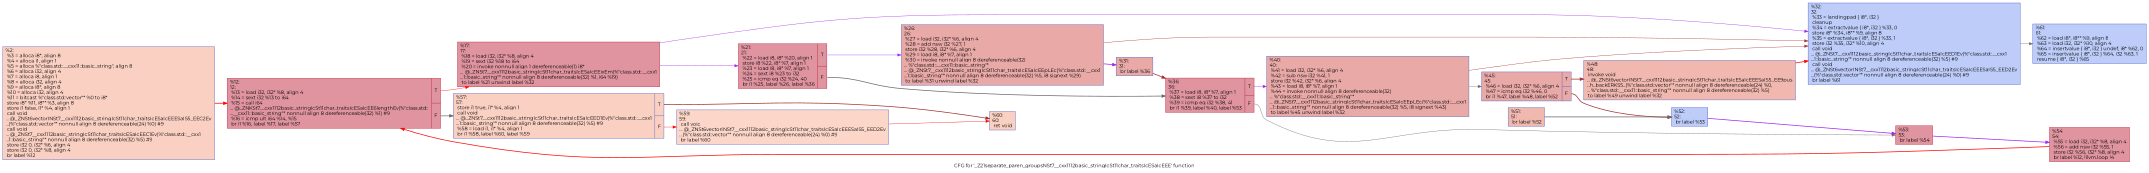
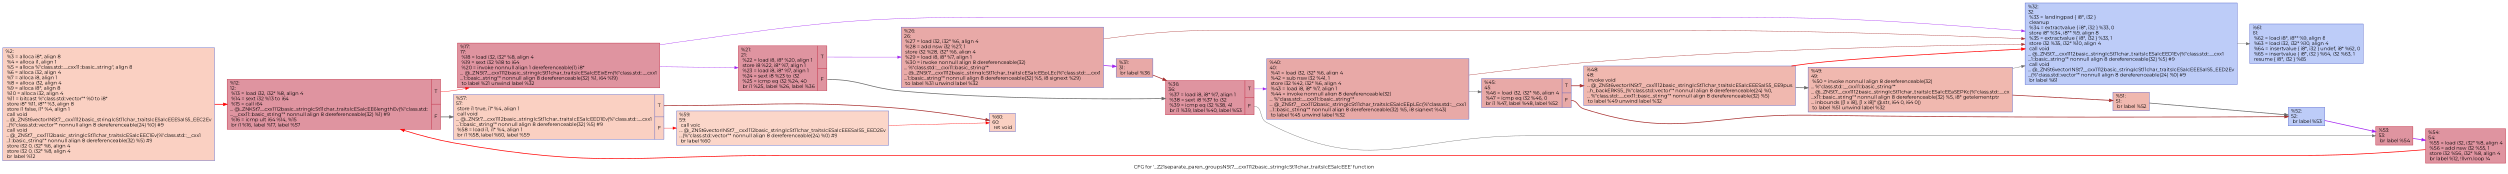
  digraph {
    fontname=Montserrat
    label="CFG for '_Z21separate_paren_groupsNSt7__cxx1112basic_stringIcSt11char_traitsIcESaIcEEE' function"
    rankdir=LR
    node [color="#3d50c3ff" fillcolor="#b70d2870" fontname=Montserrat shape=record style=filled]
    edge [color=gray40 fontname=Montserrat style=bold]
    n1 [fillcolor="#f3947570" label="{%2:\l  %3 = alloca i8*, align 8\l  %4 = alloca i1, align 1\l  %5 = alloca %\"class.std::__cxx11::basic_string\", align 8\l  %6 = alloca i32, align 4\l  %7 = alloca i8, align 1\l  %8 = alloca i32, align 4\l  %9 = alloca i8*, align 8\l  %10 = alloca i32, align 4\l  %11 = bitcast %\"class.std::vector\"* %0 to i8*\l  store i8* %11, i8** %3, align 8\l  store i1 false, i1* %4, align 1\l  call void\l... @_ZNSt6vectorINSt7__cxx1112basic_stringIcSt11char_traitsIcESaIcEEESaIS5_EEC2Ev\l...(%\"class.std::vector\"* nonnull align 8 dereferenceable(24) %0) #9\l  call void\l... @_ZNSt7__cxx1112basic_stringIcSt11char_traitsIcESaIcEEC1Ev(%\"class.std::__cxx1\l...1::basic_string\"* nonnull align 8 dereferenceable(32) %5) #9\l  store i32 0, i32* %6, align 4\l  store i32 0, i32* %8, align 4\l  br label %12\l}"]
    n2 [color="#b70d28ff" label="{%12:\l12:                                               \l  %13 = load i32, i32* %8, align 4\l  %14 = sext i32 %13 to i64\l  %15 = call i64\l... @_ZNKSt7__cxx1112basic_stringIcSt11char_traitsIcESaIcEE6lengthEv(%\"class.std::\l...__cxx11::basic_string\"* nonnull align 8 dereferenceable(32) %1) #9\l  %16 = icmp ult i64 %14, %15\l  br i1 %16, label %17, label %57\l|{<s0>T|<s1>F}}"]
    n3 [color="#b70d28ff" label="{%17:\l17:                                               \l  %18 = load i32, i32* %8, align 4\l  %19 = sext i32 %18 to i64\l  %20 = invoke nonnull align 1 dereferenceable(1) i8*\l... @_ZNSt7__cxx1112basic_stringIcSt11char_traitsIcESaIcEEixEm(%\"class.std::__cxx1\l...1::basic_string\"* nonnull align 8 dereferenceable(32) %1, i64 %19)\l          to label %21 unwind label %32\l}"]
    n4 [fillcolor="#f3947570" label="{%57:\l57:                                               \l  store i1 true, i1* %4, align 1\l  call void\l... @_ZNSt7__cxx1112basic_stringIcSt11char_traitsIcESaIcEED1Ev(%\"class.std::__cxx1\l...1::basic_string\"* nonnull align 8 dereferenceable(32) %5) #9\l  %58 = load i1, i1* %4, align 1\l  br i1 %58, label %60, label %59\l|{<s0>T|<s1>F}}"]
    n5 [color="#b70d28ff" label="{%21:\l21:                                               \l  %22 = load i8, i8* %20, align 1\l  store i8 %22, i8* %7, align 1\l  %23 = load i8, i8* %7, align 1\l  %24 = sext i8 %23 to i32\l  %25 = icmp eq i32 %24, 40\l  br i1 %25, label %26, label %36\l|{<s0>T|<s1>F}}"]
    n6 [fillcolor="#6a8bef70" label="{%32:\l32:                                               \l  %33 = landingpad \{ i8*, i32 \}\l          cleanup\l  %34 = extractvalue \{ i8*, i32 \} %33, 0\l  store i8* %34, i8** %9, align 8\l  %35 = extractvalue \{ i8*, i32 \} %33, 1\l  store i32 %35, i32* %10, align 4\l  call void\l... @_ZNSt7__cxx1112basic_stringIcSt11char_traitsIcESaIcEED1Ev(%\"class.std::__cxx1\l...1::basic_string\"* nonnull align 8 dereferenceable(32) %5) #9\l  call void\l... @_ZNSt6vectorINSt7__cxx1112basic_stringIcSt11char_traitsIcESaIcEEESaIS5_EED2Ev\l...(%\"class.std::vector\"* nonnull align 8 dereferenceable(24) %0) #9\l  br label %61\l}"]
    n7 [fillcolor="#f3947570" label="{%60:\l60:                                               \l  ret void\l}"]
    n8 [fillcolor="#f6a38570" label="{%59:\l59:                                               \l  call void\l... @_ZNSt6vectorINSt7__cxx1112basic_stringIcSt11char_traitsIcESaIcEEESaIS5_EED2Ev\l...(%\"class.std::vector\"* nonnull align 8 dereferenceable(24) %0) #9\l  br label %60\l}"]
    n9 [fillcolor="#ca3b3770" label="{%26:\l26:                                               \l  %27 = load i32, i32* %6, align 4\l  %28 = add nsw i32 %27, 1\l  store i32 %28, i32* %6, align 4\l  %29 = load i8, i8* %7, align 1\l  %30 = invoke nonnull align 8 dereferenceable(32)\l... %\"class.std::__cxx11::basic_string\"*\l... @_ZNSt7__cxx1112basic_stringIcSt11char_traitsIcESaIcEEpLEc(%\"class.std::__cxx1\l...1::basic_string\"* nonnull align 8 dereferenceable(32) %5, i8 signext %29)\l          to label %31 unwind label %32\l}"]
    n10 [color="#b70d28ff" label="{%36:\l36:                                               \l  %37 = load i8, i8* %7, align 1\l  %38 = sext i8 %37 to i32\l  %39 = icmp eq i32 %38, 41\l  br i1 %39, label %40, label %53\l|{<s0>T|<s1>F}}"]
    n11 [fillcolor="#6a8bef70" label="{%61:\l61:                                               \l  %62 = load i8*, i8** %9, align 8\l  %63 = load i32, i32* %10, align 4\l  %64 = insertvalue \{ i8*, i32 \} undef, i8* %62, 0\l  %65 = insertvalue \{ i8*, i32 \} %64, i32 %63, 1\l  resume \{ i8*, i32 \} %65\l}"]
    n12 [fillcolor="#ca3b3770" label="{%31:\l31:                                               \l  br label %36\l}"]
    n13 [fillcolor="#ca3b3770" label="{%40:\l40:                                               \l  %41 = load i32, i32* %6, align 4\l  %42 = sub nsw i32 %41, 1\l  store i32 %42, i32* %6, align 4\l  %43 = load i8, i8* %7, align 1\l  %44 = invoke nonnull align 8 dereferenceable(32)\l... %\"class.std::__cxx11::basic_string\"*\l... @_ZNSt7__cxx1112basic_stringIcSt11char_traitsIcESaIcEEpLEc(%\"class.std::__cxx1\l...1::basic_string\"* nonnull align 8 dereferenceable(32) %5, i8 signext %43)\l          to label %45 unwind label %32\l}"]
    n14 [color="#b70d28ff" label="{%53:\l53:                                               \l  br label %54\l}"]
    n15 [fillcolor="#ca3b3770" label="{%45:\l45:                                               \l  %46 = load i32, i32* %6, align 4\l  %47 = icmp eq i32 %46, 0\l  br i1 %47, label %48, label %52\l|{<s0>T|<s1>F}}"]
    n16 [color="#b70d28ff" label="{%54:\l54:                                               \l  %55 = load i32, i32* %8, align 4\l  %56 = add nsw i32 %55, 1\l  store i32 %56, i32* %8, align 4\l  br label %12, !llvm.loop !4\l}"]
    n17 [fillcolor="#dc5d4a70" label="{%48:\l48:                                               \l  invoke void\l... @_ZNSt6vectorINSt7__cxx1112basic_stringIcSt11char_traitsIcESaIcEEESaIS5_EE9pus\l...h_backERKS5_(%\"class.std::vector\"* nonnull align 8 dereferenceable(24) %0,\l... %\"class.std::__cxx11::basic_string\"* nonnull align 8 dereferenceable(32) %5)\l          to label %49 unwind label %32\l}"]
    n18 [fillcolor="#6a8bef70" label="{%52:\l52:                                               \l  br label %53\l}"]
+   n19 [fillcolor="#dc5d4a70" label="{%49:\l49:                                               \l  %50 = invoke nonnull align 8 dereferenceable(32)\l... %\"class.std::__cxx11::basic_string\"*\l... @_ZNSt7__cxx1112basic_stringIcSt11char_traitsIcESaIcEEaSEPKc(%\"class.std::__cx\l...x11::basic_string\"* nonnull align 8 dereferenceable(32) %5, i8* getelementptr\l... inbounds ([1 x i8], [1 x i8]* @.str, i64 0, i64 0))\l          to label %51 unwind label %32\l}"]
    n20 [fillcolor="#dc5d4a70" label="{%51:\l51:                                               \l  br label %52\l}"]
    n1 -> n2 [color=red]
    n2 -> n3 [color=red style=solid tailport=s0]
    n2 -> n4 [tailport=s1]
    n3 -> n5 [color=purple style=solid]
    n3 -> n6 [color=purple style=solid]
    n4 -> n7 [color=brown tailport=s0]
    n4 -> n8 [color=red style=solid tailport=s1]
    n5 -> n9 [color=purple style=solid tailport=s0]
    n5 -> n10 [tailport=s1]
    n6 -> n11 [style=solid]
    n8 -> n7 [color=red style=solid]
    n9 -> n6 [color=brown style=solid]
    n9 -> n12 [color=purple]
    n10 -> n13 [color=purple style=solid tailport=s0]
    n10 -> n14 [style=solid tailport=s1]
    n12 -> n10 [color=brown]
    n13 -> n6 [color=brown style=solid]
    n13 -> n15 [style=solid]
    n14 -> n16 [color=purple]
    n15 -> n17 [color=brown tailport=s0]
    n15 -> n18 [color=brown tailport=s1]
    n16 -> n2 [color=red]
    n17 -> n6 [color=red]
+   n17 -> n19
    n18 -> n14 [color=purple]
+   n19 -> n6 [style=solid]
+   n19 -> n20 [color=brown]
    n20 -> n18
  }
